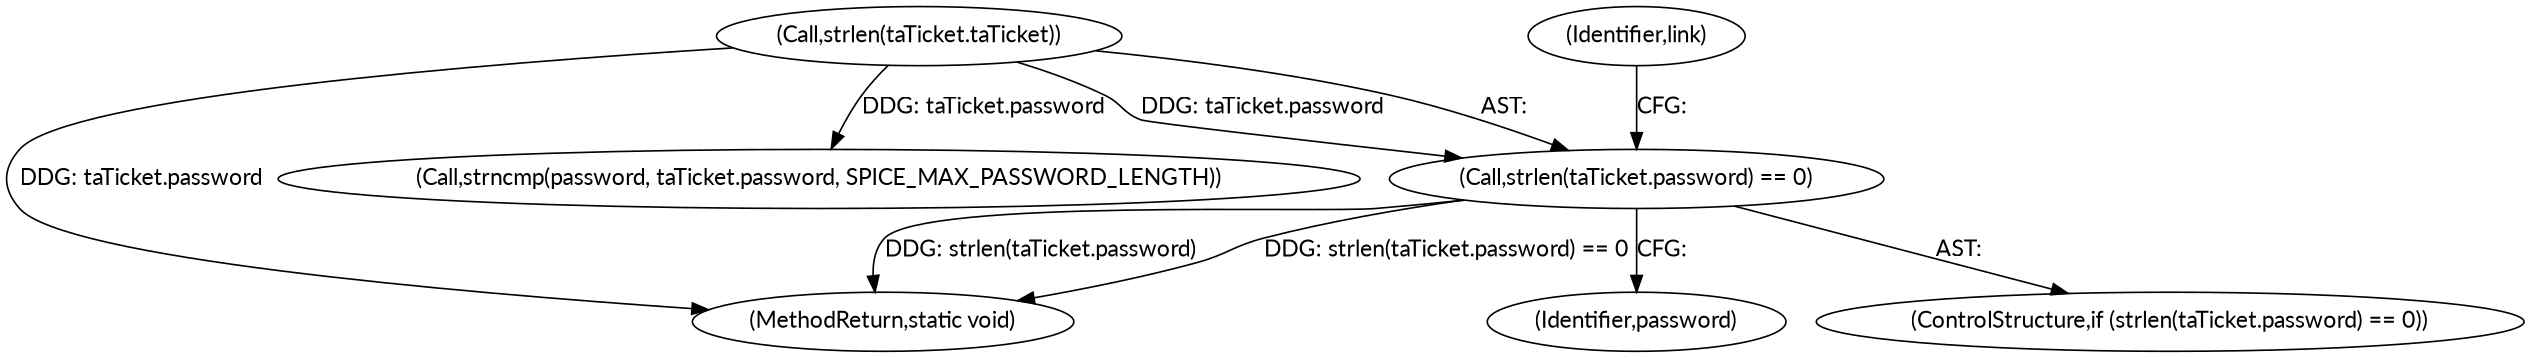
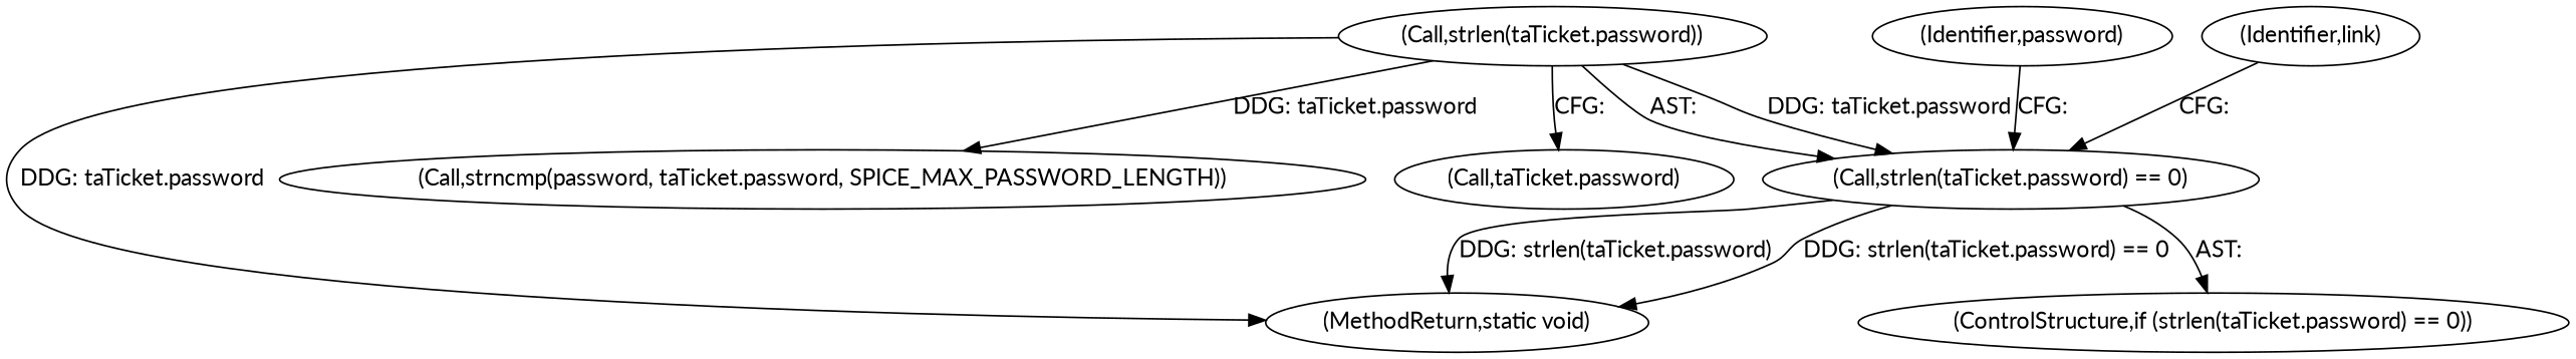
  digraph {
    fontname=Lato
    node [fontname=Lato]
    edge [fontname=Lato]
    n1 [label="(Call,strlen(taTicket.password) == 0)"]
    n2 [label="(ControlStructure,if (strlen(taTicket.password) == 0))"]
    n3 [label="(MethodReturn,static void)"]
-   n4 [label="(Call,strlen(taTicket.taTicket))"]
+   n4 [label="(Call,strlen(taTicket.password))"]
    n5 [label="(Call,strncmp(password, taTicket.password, SPICE_MAX_PASSWORD_LENGTH))"]
+   n6 [label="(Call,taTicket.password)"]
    n7 [label="(Identifier,password)"]
    n8 [label="(Identifier,link)"]
    n1 -> n2 [label="AST: "]
    n1 -> n3 [label="DDG: strlen(taTicket.password)"]
    n1 -> n3 [label="DDG: strlen(taTicket.password) == 0"]
    n4 -> n1 [label="AST: "]
    n4 -> n1 [label="DDG: taTicket.password"]
    n4 -> n3 [label="DDG: taTicket.password"]
    n4 -> n5 [label="DDG: taTicket.password"]
-   n1 -> n7 [label="CFG: "]
+   n4 -> n6 [label="CFG: "]
+   n7 -> n1 [label="CFG: "]
    n8 -> n1 [label="CFG: "]
  }
